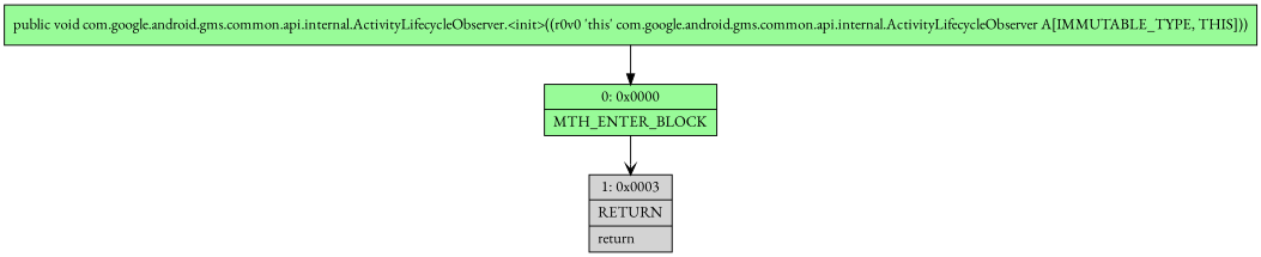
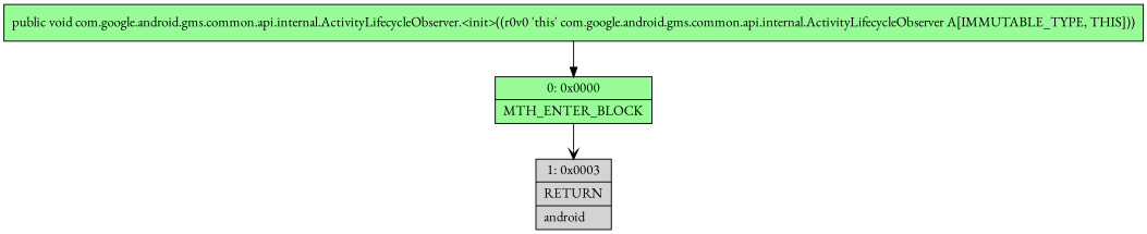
  digraph {
    fontname="EB Garamond"
    node [shape=record style=filled fillcolor=palegreen fontname="EB Garamond"]
    edge [fontname="EB Garamond"]
    n1 [label="{0\:\ 0x0000|MTH_ENTER_BLOCK\l}"]
-   n2 [label="{1\:\ 0x0003|RETURN\l|return\l}" fillcolor=lightgrey]
+   n2 [label="{1\:\ 0x0003|RETURN\l|android\l}" fillcolor=lightgrey]
    n3 [label="{public void com.google.android.gms.common.api.internal.ActivityLifecycleObserver.\<init\>((r0v0 'this' com.google.android.gms.common.api.internal.ActivityLifecycleObserver A[IMMUTABLE_TYPE, THIS])) }"]
    n1 -> n2 [arrowhead=vee]
    n3 -> n1 [arrowhead=normal]
  }
